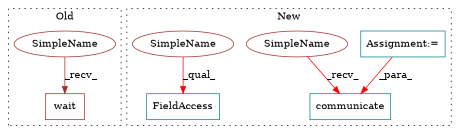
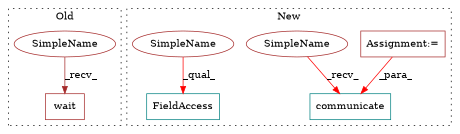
  digraph {
    node [a=42 color=brown l=4 s=3664 shape=box]
    edge [color=red]
    n1 [a=32 l=6 label=wait s=3328]
    n2 [label=SimpleName s=3323 shape=ellipse]
    n3 [a=32 color=teal l=13 label=communicate s=3568]
-   n4 [a=7 color=teal l=2 label="Assignment:=" s=3561]
+   n4 [a=7 l=2 label="Assignment:=" s=3561]
    n5 [a=22 color=teal l=15 label=FieldAccess]
    n6 [label=SimpleName s=3563 shape=ellipse]
    n7 [label=SimpleName shape=ellipse]
    subgraph cluster_1 {
      label=Old
      style=dotted
      n1
      n2
    }
    subgraph cluster_2 {
      label=New
      style=dotted
      n3
      n4
      n5
      n6
      n7
    }
    n2 -> n1 [color=brown label=_recv_]
    n4 -> n3 [label=_para_]
    n6 -> n3 [label=_recv_]
    n7 -> n5 [label=_qual_]
  }
